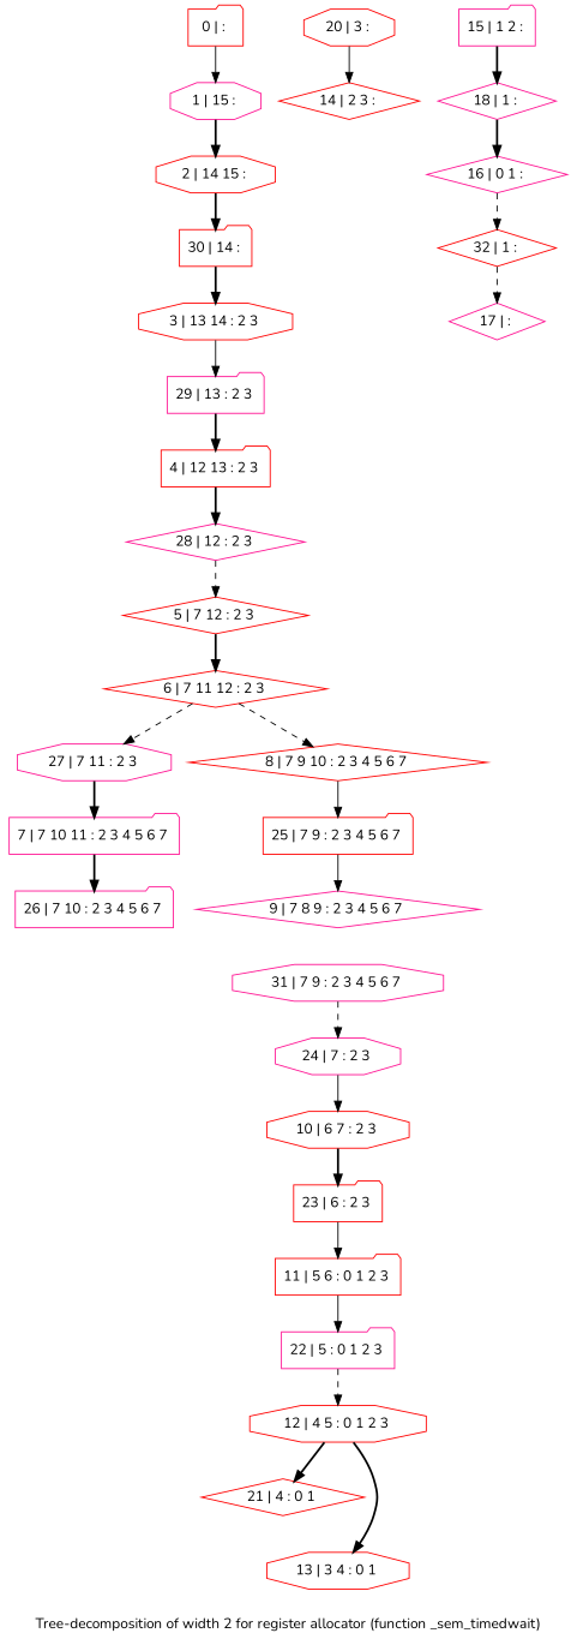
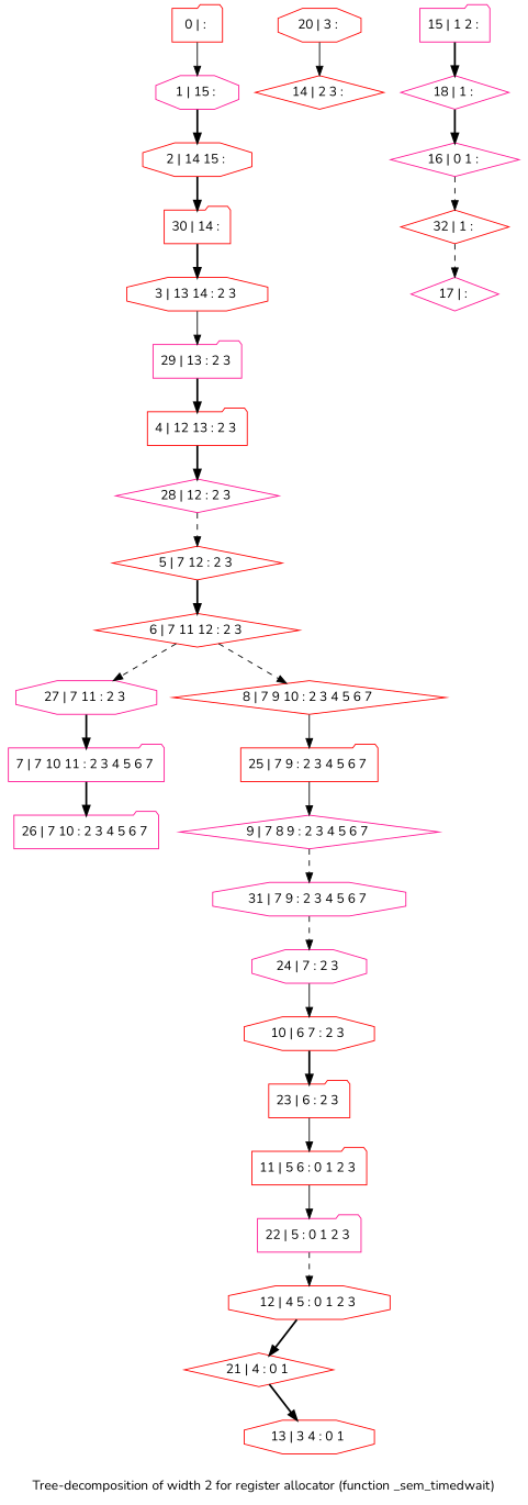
  digraph {
    fontname=Nunito
    label="Tree-decomposition of width 2 for register allocator (function _sem_timedwait)"
    node [color=red fontname=Nunito shape=folder]
    edge [fontname=Nunito style=bold]
    n1 [label="0 | : "]
    n2 [color=deeppink label="1 | 15 : " shape=octagon]
    n3 [label="2 | 14 15 : " shape=octagon]
    n4 [label="30 | 14 : "]
    n5 [label="3 | 13 14 : 2 3 " shape=octagon]
    n6 [color=deeppink label="29 | 13 : 2 3 "]
    n7 [label="4 | 12 13 : 2 3 "]
    n8 [color=deeppink label="28 | 12 : 2 3 " shape=diamond]
    n9 [label="5 | 7 12 : 2 3 " shape=diamond]
    n10 [label="6 | 7 11 12 : 2 3 " shape=diamond]
    n11 [color=deeppink label="27 | 7 11 : 2 3 " shape=octagon]
    n12 [label="8 | 7 9 10 : 2 3 4 5 6 7 " shape=diamond]
    n13 [color=deeppink label="7 | 7 10 11 : 2 3 4 5 6 7 "]
    n14 [color=deeppink label="26 | 7 10 : 2 3 4 5 6 7 "]
    n15 [label="25 | 7 9 : 2 3 4 5 6 7 "]
    n16 [color=deeppink label="9 | 7 8 9 : 2 3 4 5 6 7 " shape=diamond]
    n17 [color=deeppink label="31 | 7 9 : 2 3 4 5 6 7 " shape=octagon]
    n18 [color=deeppink label="24 | 7 : 2 3 " shape=octagon]
    n19 [label="10 | 6 7 : 2 3 " shape=octagon]
    n20 [label="23 | 6 : 2 3 "]
    n21 [label="11 | 5 6 : 0 1 2 3 "]
    n22 [color=deeppink label="22 | 5 : 0 1 2 3 "]
    n23 [label="12 | 4 5 : 0 1 2 3 " shape=octagon]
    n24 [label="21 | 4 : 0 1 " shape=diamond]
    n25 [label="13 | 3 4 : 0 1 " shape=octagon]
    n26 [label="20 | 3 : " shape=octagon]
    n27 [label="14 | 2 3 : " shape=diamond]
    n28 [color=deeppink label="15 | 1 2 : "]
    n29 [color=deeppink label="18 | 1 : " shape=diamond]
    n30 [color=deeppink label="16 | 0 1 : " shape=diamond]
    n31 [label="32 | 1 : " shape=diamond]
    n32 [color=deeppink label="17 | : " shape=diamond]
    n1 -> n2 [style=solid]
    n2 -> n3
    n3 -> n4
    n4 -> n5
    n5 -> n6 [style=solid]
    n6 -> n7
    n7 -> n8
    n8 -> n9 [style=dashed]
    n9 -> n10
    n10 -> n11 [style=dashed]
    n10 -> n12 [style=dashed]
    n11 -> n13
    n12 -> n15 [style=solid]
    n13 -> n14
    n15 -> n16 [style=solid]
+   n16 -> n17 [style=dashed]
    n17 -> n18 [style=dashed]
    n18 -> n19 [style=solid]
    n19 -> n20
    n20 -> n21 [style=solid]
    n21 -> n22 [style=solid]
    n22 -> n23 [style=dashed]
    n23 -> n24
-   n23 -> n25
+   n24 -> n25
    n26 -> n27 [style=solid]
    n28 -> n29
    n29 -> n30
    n30 -> n31 [style=dashed]
    n31 -> n32 [style=dashed]
  }
